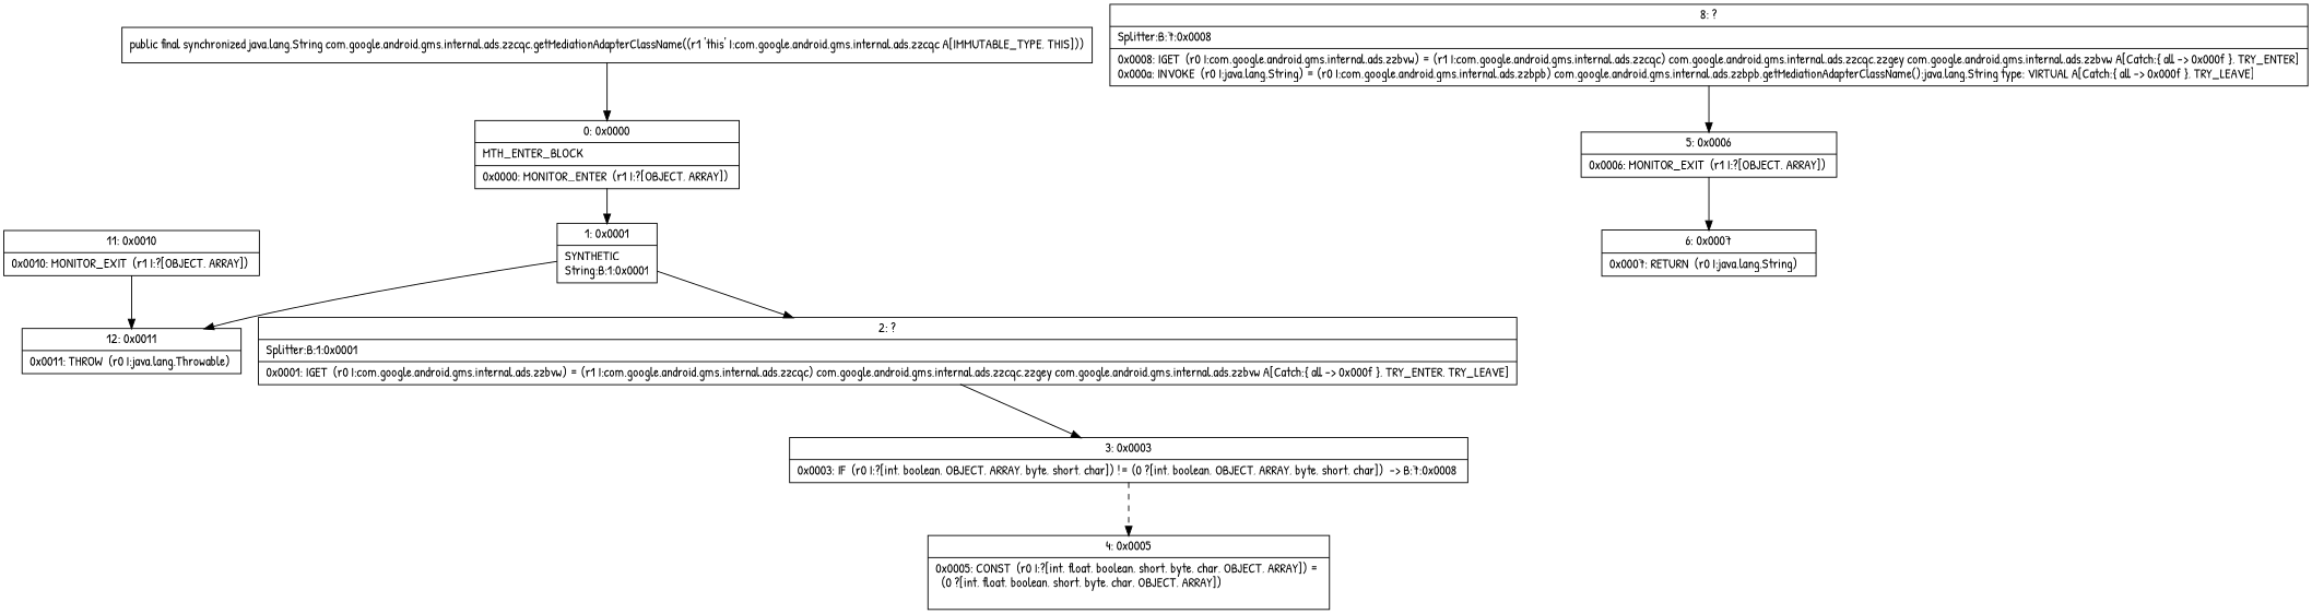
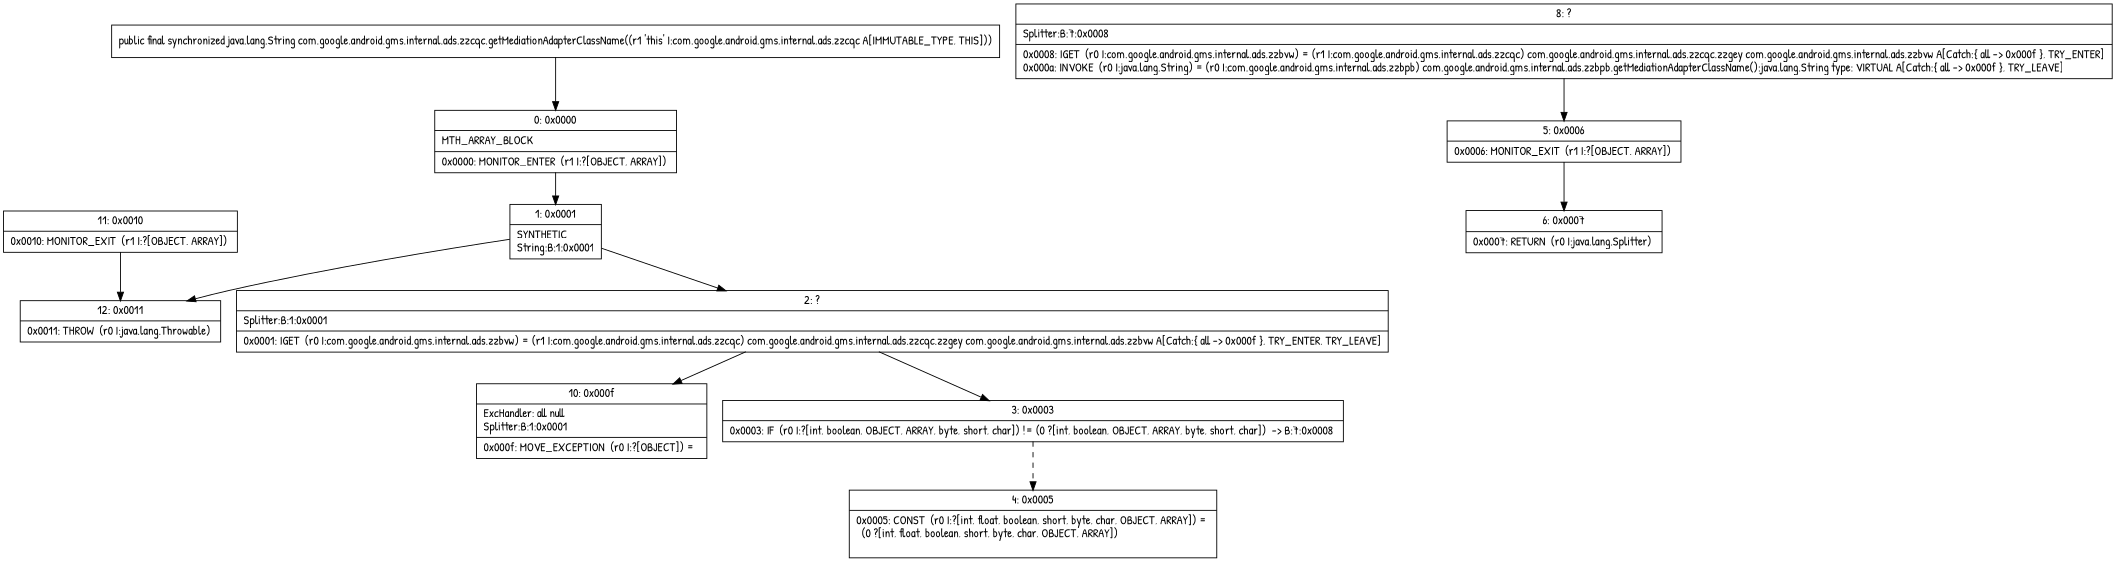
  digraph {
    fontname="Patrick Hand"
    node [fontname="Patrick Hand" shape=record]
    edge [fontname="Patrick Hand"]
-   n1 [label="{0\:\ 0x0000|MTH_ENTER_BLOCK\l|0x0000: MONITOR_ENTER  (r1 I:?[OBJECT, ARRAY]) \l}"]
+   n1 [label="{0\:\ 0x0000|MTH_ARRAY_BLOCK\l|0x0000: MONITOR_ENTER  (r1 I:?[OBJECT, ARRAY]) \l}"]
    n2 [label="{1\:\ 0x0001|SYNTHETIC\lString:B:1:0x0001\l}"]
    n3 [label="{2\:\ ?|Splitter:B:1:0x0001\l|0x0001: IGET  (r0 I:com.google.android.gms.internal.ads.zzbvw) = (r1 I:com.google.android.gms.internal.ads.zzcqc) com.google.android.gms.internal.ads.zzcqc.zzgey com.google.android.gms.internal.ads.zzbvw A[Catch:\{ all \-\> 0x000f \}, TRY_ENTER, TRY_LEAVE]\l}"]
    n4 [label="{12\:\ 0x0011|0x0011: THROW  (r0 I:java.lang.Throwable) \l}"]
+   n5 [label="{10\:\ 0x000f|ExcHandler: all null\lSplitter:B:1:0x0001\l|0x000f: MOVE_EXCEPTION  (r0 I:?[OBJECT]) =  \l}"]
    n6 [label="{3\:\ 0x0003|0x0003: IF  (r0 I:?[int, boolean, OBJECT, ARRAY, byte, short, char]) != (0 ?[int, boolean, OBJECT, ARRAY, byte, short, char])  \-\> B:7:0x0008 \l}"]
    n7 [label="{4\:\ 0x0005|0x0005: CONST  (r0 I:?[int, float, boolean, short, byte, char, OBJECT, ARRAY]) = \l  (0 ?[int, float, boolean, short, byte, char, OBJECT, ARRAY])\l \l}"]
    n8 [label="{5\:\ 0x0006|0x0006: MONITOR_EXIT  (r1 I:?[OBJECT, ARRAY]) \l}"]
-   n9 [label="{6\:\ 0x0007|0x0007: RETURN  (r0 I:java.lang.String) \l}"]
+   n9 [label="{6\:\ 0x0007|0x0007: RETURN  (r0 I:java.lang.Splitter) \l}"]
    n10 [label="{8\:\ ?|Splitter:B:7:0x0008\l|0x0008: IGET  (r0 I:com.google.android.gms.internal.ads.zzbvw) = (r1 I:com.google.android.gms.internal.ads.zzcqc) com.google.android.gms.internal.ads.zzcqc.zzgey com.google.android.gms.internal.ads.zzbvw A[Catch:\{ all \-\> 0x000f \}, TRY_ENTER]\l0x000a: INVOKE  (r0 I:java.lang.String) = (r0 I:com.google.android.gms.internal.ads.zzbpb) com.google.android.gms.internal.ads.zzbpb.getMediationAdapterClassName():java.lang.String type: VIRTUAL A[Catch:\{ all \-\> 0x000f \}, TRY_LEAVE]\l}"]
    n11 [label="{11\:\ 0x0010|0x0010: MONITOR_EXIT  (r1 I:?[OBJECT, ARRAY]) \l}"]
    n12 [label="{public final synchronized java.lang.String com.google.android.gms.internal.ads.zzcqc.getMediationAdapterClassName((r1 'this' I:com.google.android.gms.internal.ads.zzcqc A[IMMUTABLE_TYPE, THIS])) }"]
    n1 -> n2
    n2 -> n3
    n2 -> n4
+   n3 -> n5
    n3 -> n6
    n6 -> n7 [style=dashed]
    n8 -> n9
    n10 -> n8
    n11 -> n4
    n12 -> n1
  }
